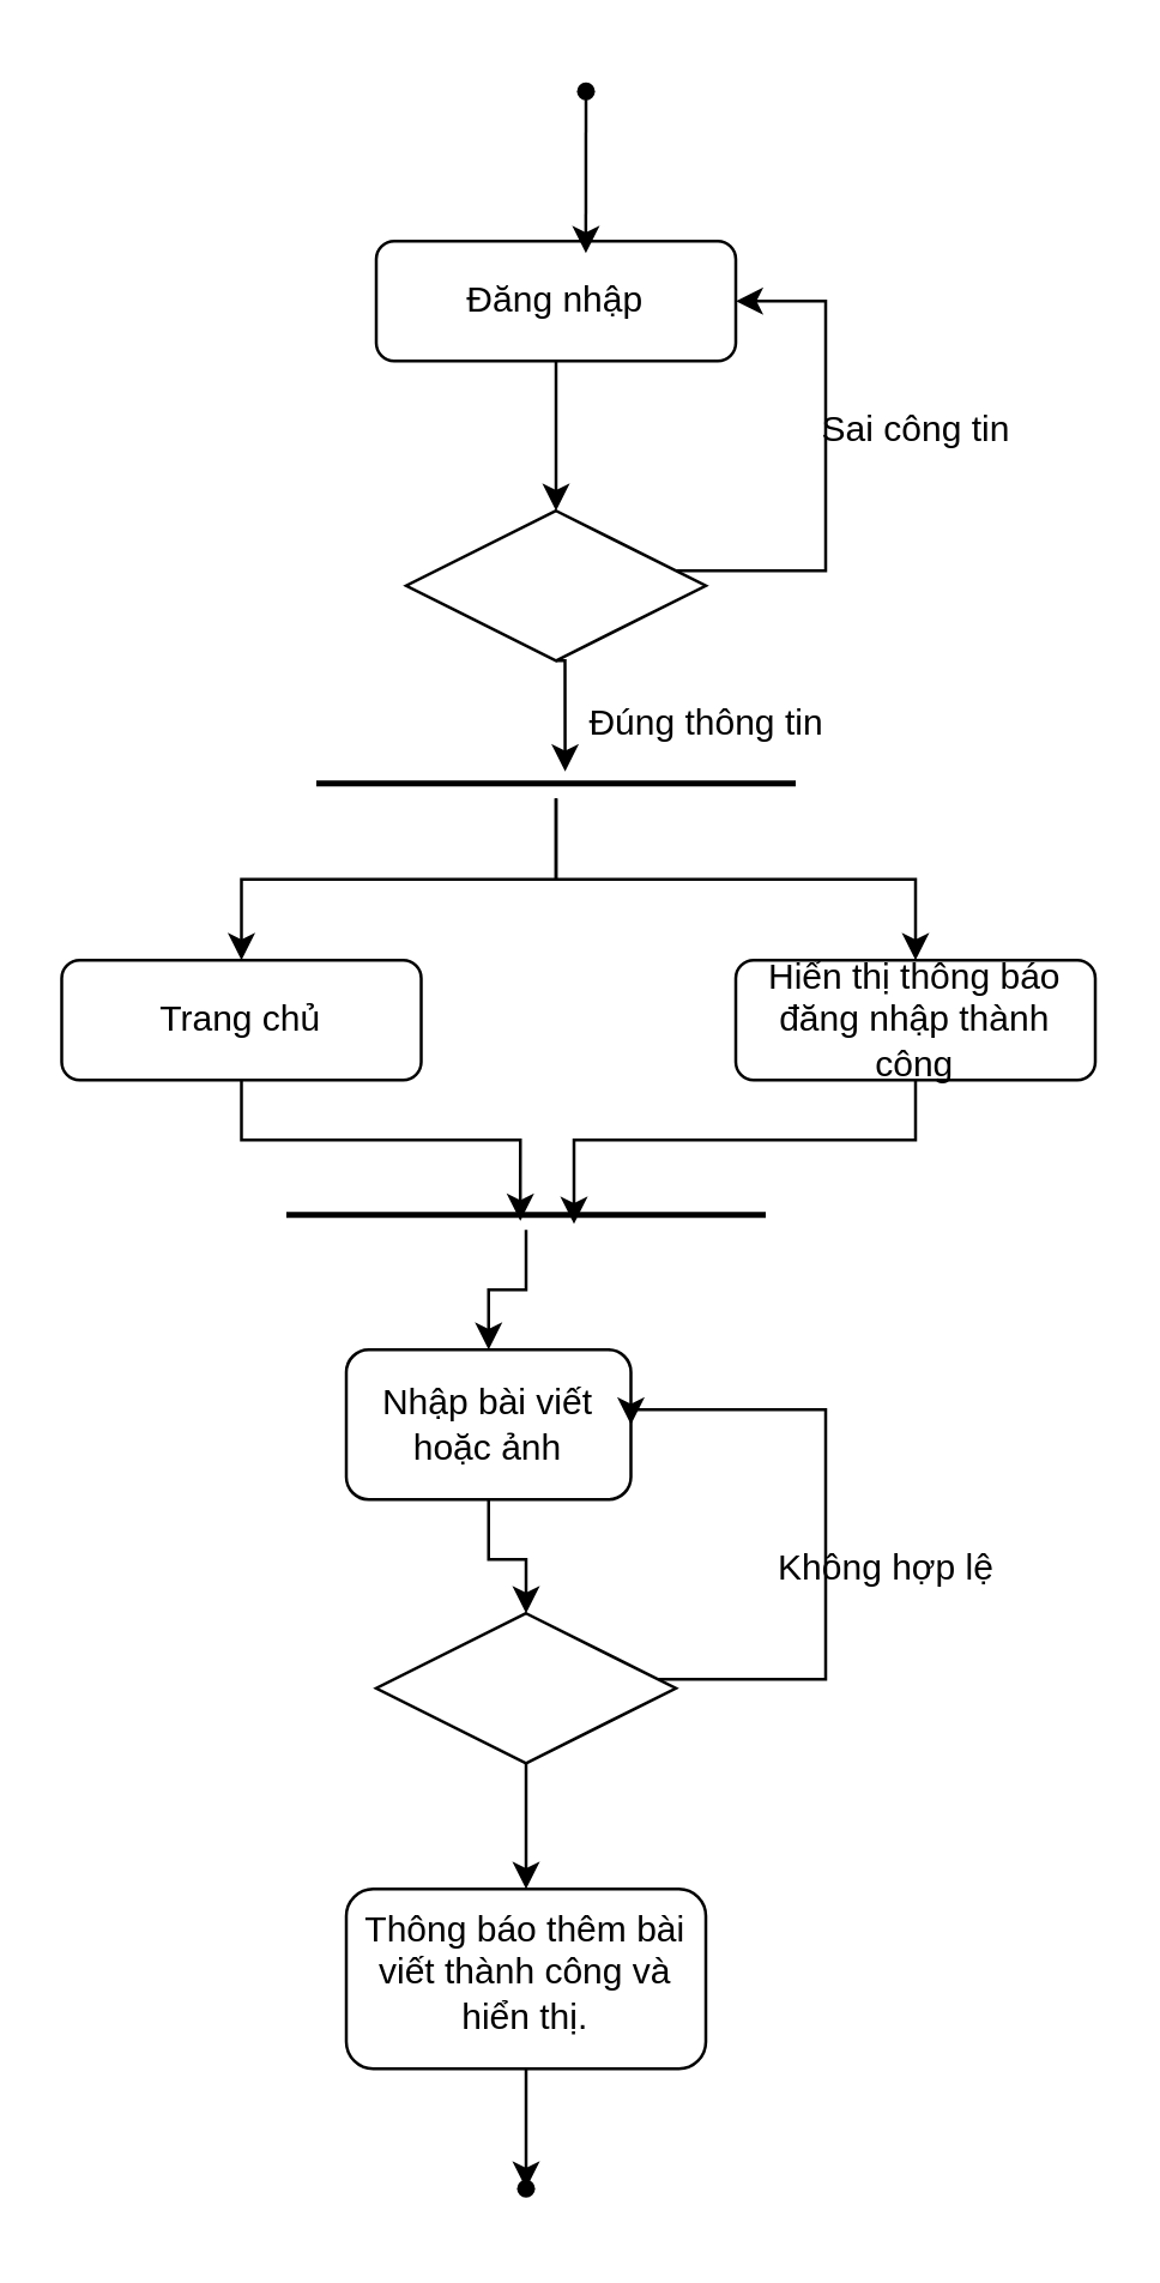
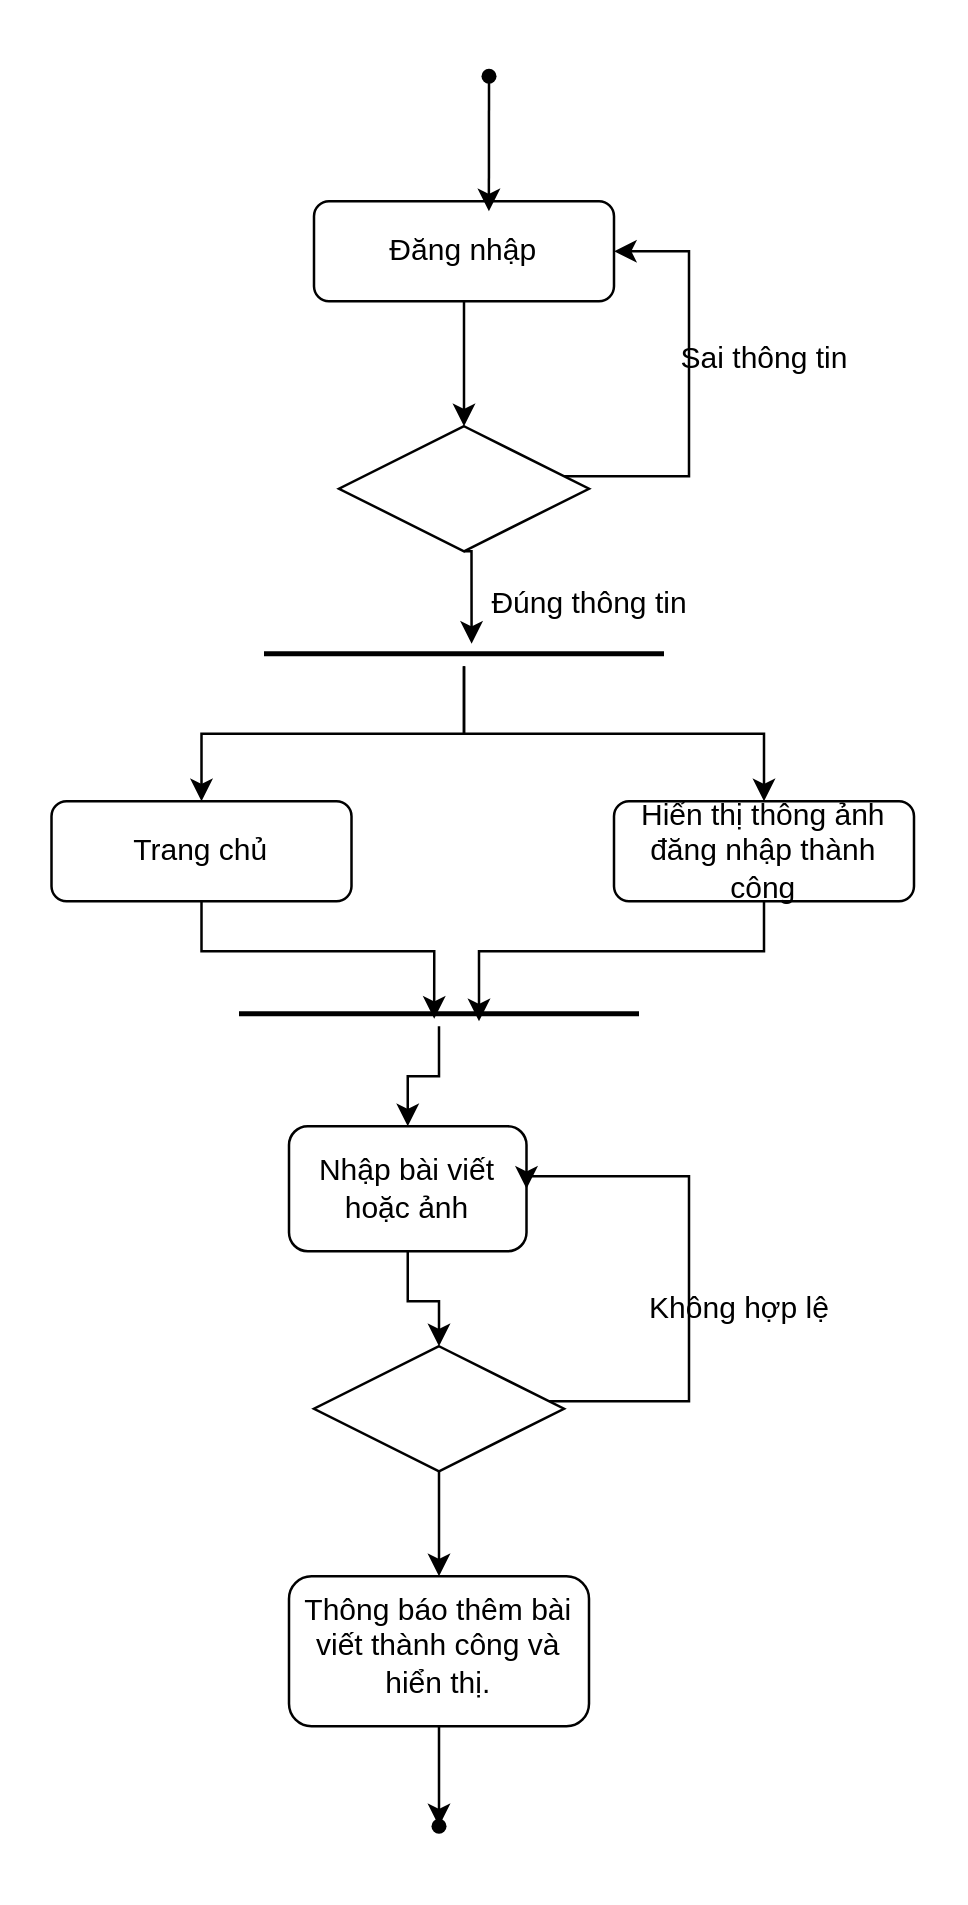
  <mxCell id="0" />
  <mxCell id="1" parent="0" />
  <mxCell id="2" style="edgeStyle=orthogonalEdgeStyle;rounded=0;orthogonalLoop=1;jettySize=auto;html=1;" edge="1" parent="1" source="3" target="5"><mxGeometry relative="1" as="geometry" /></mxCell>
  <mxCell id="3" value="Đăng nhập" style="rounded=1;whiteSpace=wrap;html=1;fontSize=12;glass=0;strokeWidth=1;shadow=0;" parent="1" vertex="1"><mxGeometry x="125" y="80" width="120" height="40" as="geometry" /></mxCell>
  <mxCell id="4" style="edgeStyle=orthogonalEdgeStyle;rounded=0;orthogonalLoop=1;jettySize=auto;html=1;entryX=1;entryY=0.5;entryDx=0;entryDy=0;" edge="1" parent="1" source="5" target="3"><mxGeometry relative="1" as="geometry"><Array as="points"><mxPoint x="275" y="190" /><mxPoint x="275" y="100" /></Array></mxGeometry></mxCell>
  <mxCell id="5" value="" style="rhombus;whiteSpace=wrap;html=1;shadow=0;fontFamily=Helvetica;fontSize=12;align=center;strokeWidth=1;spacing=6;spacingTop=-4;" parent="1" vertex="1"><mxGeometry x="135" y="170" width="100" height="50" as="geometry" /></mxCell>
  <mxCell id="6" value="" style="shape=waypoint;sketch=0;fillStyle=solid;size=6;pointerEvents=1;points=[];fillColor=none;resizable=0;rotatable=0;perimeter=centerPerimeter;snapToPoint=1;" vertex="1" parent="1"><mxGeometry x="185" y="20" width="20" height="20" as="geometry" /></mxCell>
  <mxCell id="7" style="edgeStyle=orthogonalEdgeStyle;rounded=0;orthogonalLoop=1;jettySize=auto;html=1;entryX=0.5;entryY=0;entryDx=0;entryDy=0;" edge="1" parent="1" source="9" target="10"><mxGeometry relative="1" as="geometry" /></mxCell>
  <mxCell id="8" style="edgeStyle=orthogonalEdgeStyle;rounded=0;orthogonalLoop=1;jettySize=auto;html=1;entryX=0.5;entryY=0;entryDx=0;entryDy=0;" edge="1" parent="1" source="9" target="11"><mxGeometry relative="1" as="geometry" /></mxCell>
  <mxCell id="9" value="" style="line;strokeWidth=2;html=1;" vertex="1" parent="1"><mxGeometry x="105" y="256" width="160" height="10" as="geometry" /></mxCell>
  <mxCell id="10" value="Trang chủ" style="rounded=1;whiteSpace=wrap;html=1;fontSize=12;glass=0;strokeWidth=1;shadow=0;" vertex="1" parent="1"><mxGeometry x="20" y="320" width="120" height="40" as="geometry" /></mxCell>
- <mxCell id="11" value="Hiển thị thông báo đăng nhập thành công" style="rounded=1;whiteSpace=wrap;html=1;fontSize=12;glass=0;strokeWidth=1;shadow=0;" vertex="1" parent="1"><mxGeometry x="245" y="320" width="120" height="40" as="geometry" /></mxCell>
+ <mxCell id="11" value="Hiển thị thông ảnh đăng nhập thành công" style="rounded=1;whiteSpace=wrap;html=1;fontSize=12;glass=0;strokeWidth=1;shadow=0;" vertex="1" parent="1"><mxGeometry x="245" y="320" width="120" height="40" as="geometry" /></mxCell>
  <mxCell id="12" style="edgeStyle=orthogonalEdgeStyle;rounded=0;orthogonalLoop=1;jettySize=auto;html=1;" edge="1" parent="1" source="13" target="15"><mxGeometry relative="1" as="geometry" /></mxCell>
  <mxCell id="13" value="" style="line;strokeWidth=2;html=1;" vertex="1" parent="1"><mxGeometry x="95" y="400" width="160" height="10" as="geometry" /></mxCell>
  <mxCell id="14" value="" style="edgeStyle=orthogonalEdgeStyle;rounded=0;orthogonalLoop=1;jettySize=auto;html=1;" edge="1" parent="1" source="15" target="18"><mxGeometry relative="1" as="geometry" /></mxCell>
  <mxCell id="15" value="Nhập bài viết hoặc ảnh" style="rounded=1;whiteSpace=wrap;html=1;fontSize=12;glass=0;strokeWidth=1;shadow=0;" vertex="1" parent="1"><mxGeometry x="115" y="450" width="95" height="50" as="geometry" /></mxCell>
  <mxCell id="16" value="" style="edgeStyle=orthogonalEdgeStyle;rounded=0;orthogonalLoop=1;jettySize=auto;html=1;" edge="1" parent="1" source="18" target="20"><mxGeometry relative="1" as="geometry" /></mxCell>
  <mxCell id="17" style="edgeStyle=orthogonalEdgeStyle;rounded=0;orthogonalLoop=1;jettySize=auto;html=1;entryX=1;entryY=0.5;entryDx=0;entryDy=0;" edge="1" parent="1" source="18" target="15"><mxGeometry relative="1" as="geometry"><Array as="points"><mxPoint x="275" y="560" /><mxPoint x="275" y="470" /></Array></mxGeometry></mxCell>
  <mxCell id="18" value="" style="rhombus;whiteSpace=wrap;html=1;shadow=0;fontFamily=Helvetica;fontSize=12;align=center;strokeWidth=1;spacing=6;spacingTop=-4;" vertex="1" parent="1"><mxGeometry x="125" y="538" width="100" height="50" as="geometry" /></mxCell>
  <mxCell id="19" value="" style="edgeStyle=orthogonalEdgeStyle;rounded=0;orthogonalLoop=1;jettySize=auto;html=1;" edge="1" parent="1" source="20" target="27"><mxGeometry relative="1" as="geometry" /></mxCell>
  <mxCell id="20" value="Thông báo thêm bài viết thành công và hiển thị." style="rounded=1;whiteSpace=wrap;html=1;shadow=0;strokeWidth=1;spacing=6;spacingTop=-4;" vertex="1" parent="1"><mxGeometry x="115" y="630" width="120" height="60" as="geometry" /></mxCell>
  <mxCell id="21" value="Không hợp lệ" style="text;html=1;align=center;verticalAlign=middle;resizable=0;points=[];autosize=1;strokeColor=none;fillColor=none;" vertex="1" parent="1"><mxGeometry x="245" y="508" width="100" height="30" as="geometry" /></mxCell>
  <mxCell id="22" style="edgeStyle=orthogonalEdgeStyle;rounded=0;orthogonalLoop=1;jettySize=auto;html=1;exitX=0.5;exitY=1;exitDx=0;exitDy=0;entryX=0.519;entryY=0.1;entryDx=0;entryDy=0;entryPerimeter=0;" edge="1" parent="1" source="5" target="9"><mxGeometry relative="1" as="geometry" /></mxCell>
  <mxCell id="23" style="edgeStyle=orthogonalEdgeStyle;rounded=0;orthogonalLoop=1;jettySize=auto;html=1;exitX=0.5;exitY=1;exitDx=0;exitDy=0;entryX=0.488;entryY=0.7;entryDx=0;entryDy=0;entryPerimeter=0;" edge="1" parent="1" source="10" target="13"><mxGeometry relative="1" as="geometry" /></mxCell>
  <mxCell id="24" style="edgeStyle=orthogonalEdgeStyle;rounded=0;orthogonalLoop=1;jettySize=auto;html=1;exitX=0.5;exitY=1;exitDx=0;exitDy=0;entryX=0.6;entryY=0.8;entryDx=0;entryDy=0;entryPerimeter=0;" edge="1" parent="1" source="11" target="13"><mxGeometry relative="1" as="geometry" /></mxCell>
- <mxCell id="25" value="Sai công tin" style="text;html=1;align=center;verticalAlign=middle;resizable=0;points=[];autosize=1;strokeColor=none;fillColor=none;" vertex="1" parent="1"><mxGeometry x="260" y="128" width="90" height="30" as="geometry" /></mxCell>
+ <mxCell id="25" value="Sai thông tin" style="text;html=1;align=center;verticalAlign=middle;resizable=0;points=[];autosize=1;strokeColor=none;fillColor=none;" vertex="1" parent="1"><mxGeometry x="260" y="128" width="90" height="30" as="geometry" /></mxCell>
  <mxCell id="26" value="Đúng thông tin" style="text;html=1;align=center;verticalAlign=middle;resizable=0;points=[];autosize=1;strokeColor=none;fillColor=none;" vertex="1" parent="1"><mxGeometry x="185" y="226" width="100" height="30" as="geometry" /></mxCell>
  <mxCell id="27" value="" style="shape=waypoint;sketch=0;size=6;pointerEvents=1;points=[];fillColor=default;resizable=0;rotatable=0;perimeter=centerPerimeter;snapToPoint=1;rounded=1;shadow=0;strokeWidth=1;spacing=6;spacingTop=-4;" vertex="1" parent="1"><mxGeometry x="165" y="720" width="20" height="20" as="geometry" /></mxCell>
  <mxCell id="28" style="edgeStyle=orthogonalEdgeStyle;rounded=0;orthogonalLoop=1;jettySize=auto;html=1;entryX=0.583;entryY=0.1;entryDx=0;entryDy=0;entryPerimeter=0;" edge="1" parent="1" source="6" target="3"><mxGeometry relative="1" as="geometry" /></mxCell>
